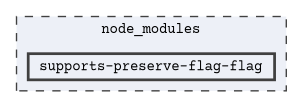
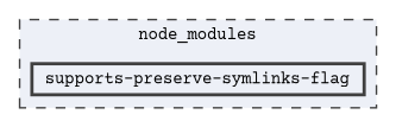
  digraph {
    compound=true
    fontname="Courier Prime"
-   n1 [color=grey25 fillcolor="#edf0f7" fontname="Courier Prime" fontsize=10 height=0.2 label="supports-preserve-flag-flag" shape=box style="filled,bold" width=0.4]
+   n1 [color=grey25 fillcolor="#edf0f7" fontname="Courier Prime" fontsize=10 height=0.2 label="supports-preserve-symlinks-flag" shape=box style="filled,bold" width=0.4]
    subgraph cluster_1 {
      bgcolor="#edf0f7"
      fontsize=10
      label=node_modules
      pencolor=grey25
      style="filled,dashed"
      n1
    }
  }
